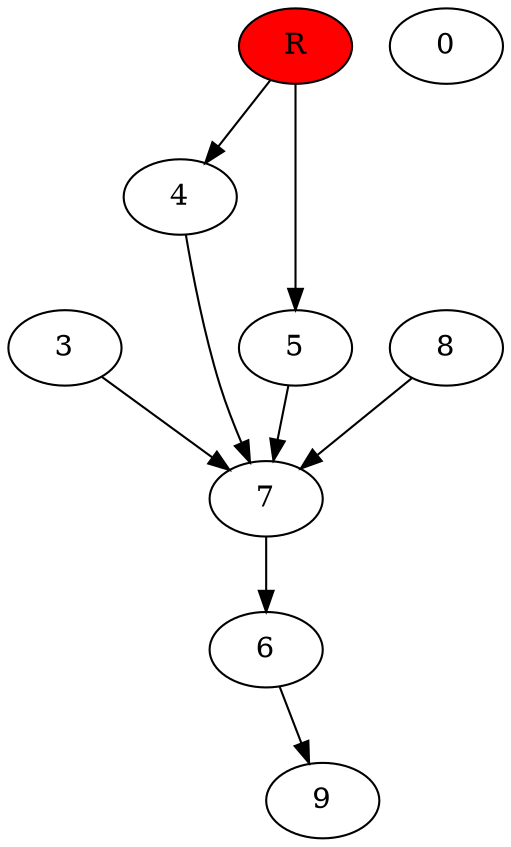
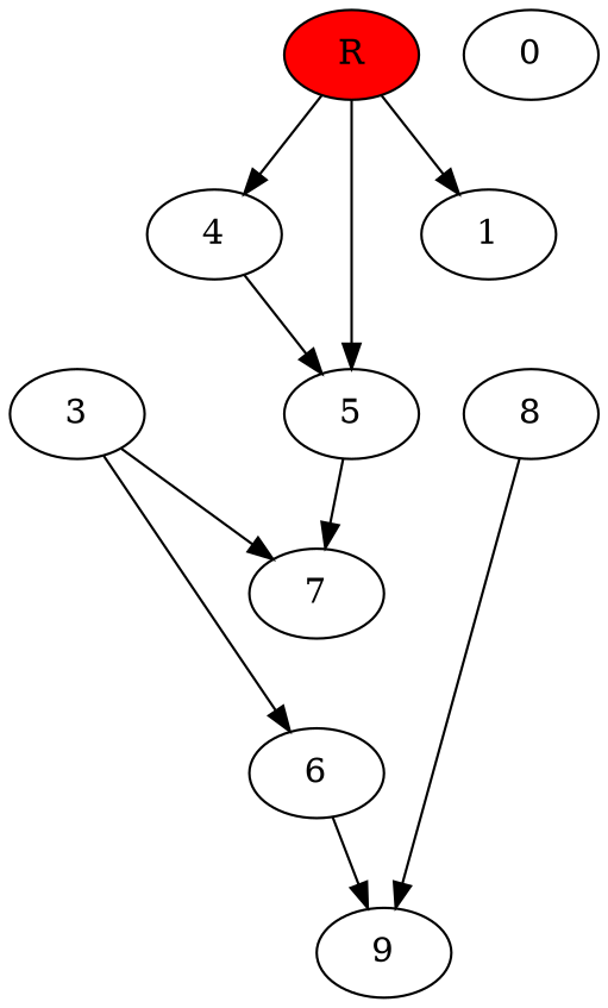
  digraph {
    fontname="DejaVu Serif"
    node [fontname="DejaVu Serif"]
    edge [fontname="DejaVu Serif"]
    3
    7
    6
    n4 [label=0]
    4
    5
    9
    8
    R [fillcolor="#ff0000" style=filled]
+   1
    3 -> 7
-   7 -> 6
+   3 -> 6
    6 -> 9
-   4 -> 7
+   4 -> 5
    5 -> 7
-   8 -> 7
+   8 -> 9
    R -> 4
    R -> 5
+   R -> 1
  }
